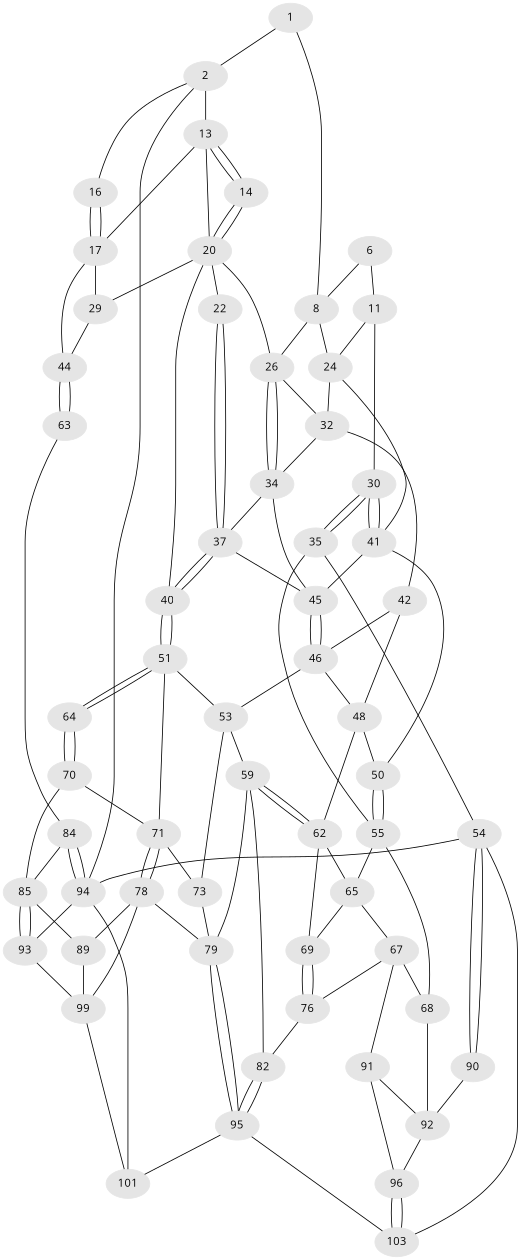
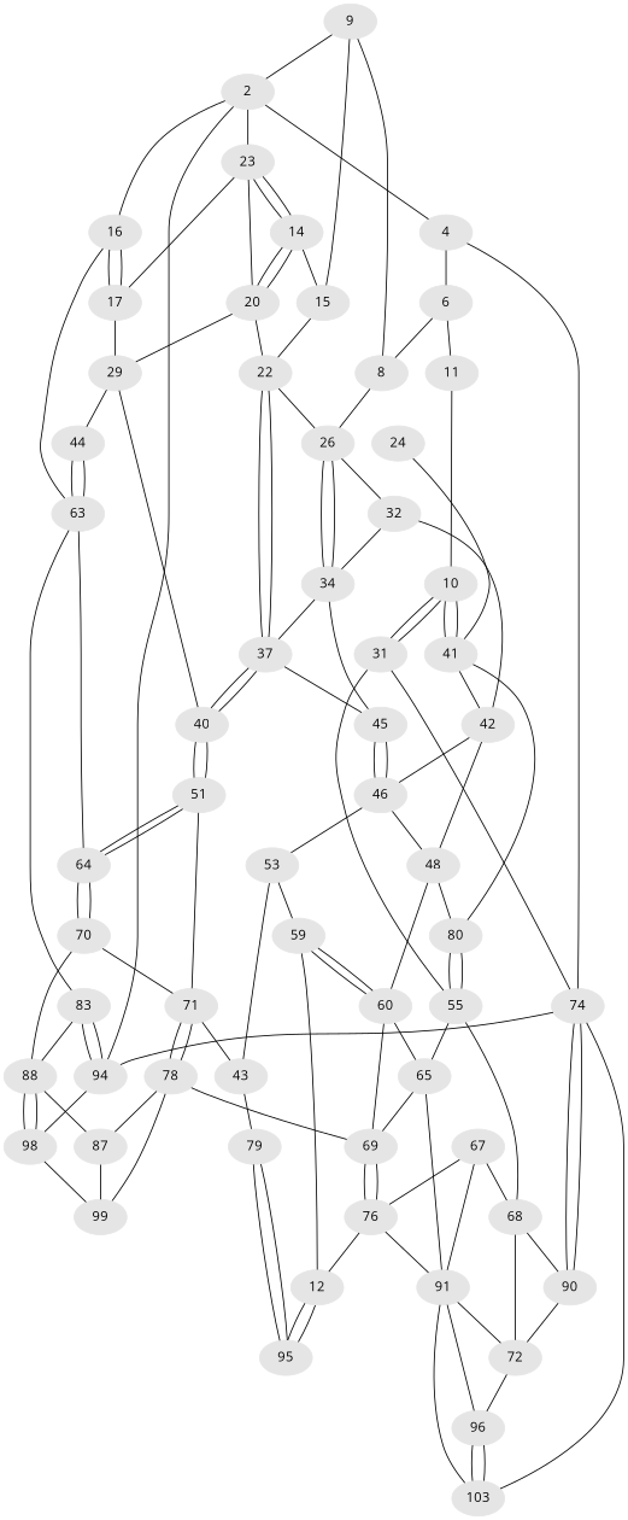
  graph {
    fontname="Open Sans"
    node [color=gray90 fontname="Open Sans" style=filled]
    edge [fontname="Open Sans"]
-   1 [super="+7"]
+   1 [super="+7" label=9]
    2 [super="+3"]
    8 [super="+9"]
-   13 [super="+19"]
+   15
+   4 [super="+5"]
+   13 [super="+19" label=23]
    16
    94 [super="+104"]
    24 [super="+33"]
    26 [super="+27"]
    22 [super="+23"]
    6 [super="+10"]
-   74 [super="+75" label=54]
+   74 [super="+75"]
    14
    17 [super="+18"]
    20 [super="+21"]
    63 [super="+65"]
-   98 [label=93]
-   101
+   98
    11 [super="+25"]
    90
    103
-   30
+   30 [label=10]
    32 [super="+36"]
    41 [super="+43"]
    34 [super="+35"]
-   31 [super="+57" label=35]
+   31 [super="+57"]
    55 [super="+56"]
    29 [super="+39"]
    44
    37 [super="+38"]
    64
-   84
+   84 [label=83]
    40
    45
    42 [super="+47"]
-   50
+   50 [label=80]
    51 [super="+52"]
    n39 [label=65 super="+66"]
    68 [super="+89"]
    46 [super="+54"]
    48 [super="+49"]
    53 [super="+58"]
    71 [super="+72"]
-   60 [super="+61" label=62]
+   60 [super="+61"]
    59 [super="+81"]
-   73
+   73 [label=43]
    69
    70
    78 [super="+88"]
    79 [super="+80"]
-   82
+   82 [label=12]
    67 [super="+77"]
-   92 [super="+97"]
+   92 [super="+97" label=72]
    95 [super="+102"]
    76 [super="+83"]
    91 [super="+93"]
-   85 [super="+86"]
+   85 [super="+86" label=88]
    96
-   87 [label=89]
+   87
    99 [super="+100"]
    1 -- 2
    1 -- 8
+   1 -- 15
+   2 -- 4
    2 -- 13
    2 -- 16
    2 -- 94
-   8 -- 24
    8 -- 26
+   15 -- 22
+   4 -- 6
+   4 -- 74
    13 -- 14
    13 -- 14
    13 -- 17
    13 -- 20
    16 -- 17
    16 -- 17
+   16 -- 63
    94 -- 98
-   94 -- 101
-   24 -- 32
    24 -- 41
    26 -- 32
    26 -- 34
    26 -- 34
-   20 -- 26
+   22 -- 26
    22 -- 37
    22 -- 37
    6 -- 8
    6 -- 11
    74 -- 94
    74 -- 90
    74 -- 90
    74 -- 103
+   14 -- 15
    14 -- 20
    14 -- 20
    17 -- 29
-   17 -- 44
    20 -- 22
    20 -- 29
+   63 -- 64
    63 -- 84
    98 -- 99
-   11 -- 24
    11 -- 30
    90 -- 92
    30 -- 41
    30 -- 41
    30 -- 31
    30 -- 31
    32 -- 34
    32 -- 42
-   41 -- 45
+   41 -- 42
    41 -- 50
    34 -- 37
    34 -- 45
    31 -- 74
    31 -- 55
    55 -- n39
    55 -- 68
    29 -- 44
-   20 -- 40
+   29 -- 40
    44 -- 63
    44 -- 63
    37 -- 40
    37 -- 40
    37 -- 45
    64 -- 70
    64 -- 70
    84 -- 94
    84 -- 94
    84 -- 85
    40 -- 51
    40 -- 51
    45 -- 46
    45 -- 46
    42 -- 46
    42 -- 48
    50 -- 55
    50 -- 55
    51 -- 64
    51 -- 64
-   51 -- 53
    51 -- 71
    n39 -- 69
-   n39 -- 67
+   n39 -- 91
+   68 -- 90
    68 -- 92
    46 -- 48
    46 -- 53
    48 -- 50
    48 -- 60
    53 -- 59
    53 -- 73
    71 -- 73
    71 -- 78
    71 -- 78
    60 -- n39
    60 -- 69
    59 -- 60
    59 -- 60
-   59 -- 79
    59 -- 82
    73 -- 79
    69 -- 76
    69 -- 76
    70 -- 71
    70 -- 85
-   78 -- 79
+   78 -- 69
    78 -- 87
    78 -- 99
    79 -- 95
    79 -- 95
    82 -- 95
    82 -- 95
    67 -- 68
    67 -- 76
    67 -- 91
    92 -- 96
-   95 -- 101
-   95 -- 103
+   91 -- 103
    76 -- 82
+   76 -- 91
    91 -- 92
    91 -- 96
    85 -- 98
    85 -- 98
    85 -- 87
    96 -- 103
    96 -- 103
    87 -- 99
-   99 -- 101
  }
